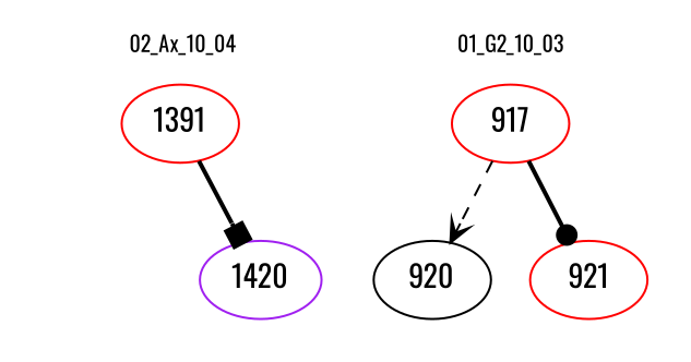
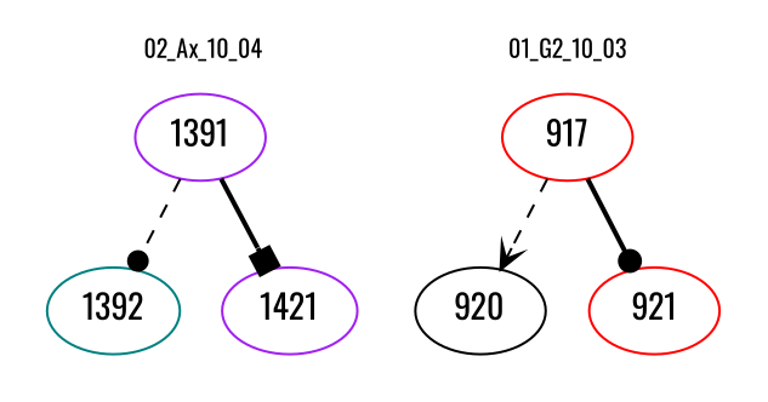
  digraph {
    fontname=Oswald
    node [color=purple fontname=Oswald]
    edge [arrowhead=dot color=black fontname=Oswald style=dashed]
-   n1 [color=red label=1391]
-   n3 [label=1420]
+   n1 [label=1391]
+   n2 [color=teal label=1392]
+   n3 [label=1421]
    n4 [color=red label=917]
    n5 [color=black label=920]
    n6 [color=red label=921]
    subgraph cluster_1 {
      color=white
      fontsize=10
      label="02_Ax_10_04"
      n1
+     n2
      n3
    }
    subgraph cluster_2 {
      color=white
      fontsize=10
      label="01_G2_10_03"
      n4
      n5
      n6
    }
+   n1 -> n2
    n1 -> n3 [arrowhead=box style=bold]
    n4 -> n5 [arrowhead=vee]
    n4 -> n6 [style=bold]
  }
